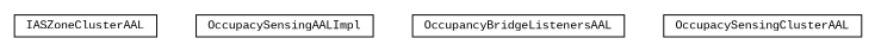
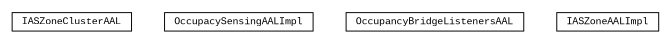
  digraph {
    nodesep=0.25
    ranksep=0.5
    fontname="Liberation Mono"
    node [fontcolor=black fontname="Liberation Mono" fontsize=10.0 shape=plaintext]
    n1 [label=<<table title="org.universAAL.lddi.zigbee.commissioning.clusters.impl.IASZoneClusterAAL" border="0" cellborder="1" cellspacing="0" cellpadding="2" port="p" href="./IASZoneClusterAAL.html"> 		<tr><td><table border="0" cellspacing="0" cellpadding="1"> <tr><td align="center" balign="center"> IASZoneClusterAAL </td></tr> 		</table></td></tr> 		</table>>]
    n2 [label=<<table title="org.universAAL.lddi.zigbee.commissioning.clusters.impl.OccupacySensingAALImpl" border="0" cellborder="1" cellspacing="0" cellpadding="2" port="p" href="./OccupacySensingAALImpl.html"> 		<tr><td><table border="0" cellspacing="0" cellpadding="1"> <tr><td align="center" balign="center"> OccupacySensingAALImpl </td></tr> 		</table></td></tr> 		</table>>]
    n3 [label=<<table title="org.universAAL.lddi.zigbee.commissioning.clusters.impl.OccupancyBridgeListenersAAL" border="0" cellborder="1" cellspacing="0" cellpadding="2" port="p" href="./OccupancyBridgeListenersAAL.html"> 		<tr><td><table border="0" cellspacing="0" cellpadding="1"> <tr><td align="center" balign="center"> OccupancyBridgeListenersAAL </td></tr> 		</table></td></tr> 		</table>>]
-   n4 [label=<<table title="org.universAAL.lddi.zigbee.commissioning.clusters.impl.OccupacySensingClusterAAL" border="0" cellborder="1" cellspacing="0" cellpadding="2" port="p" href="./OccupacySensingClusterAAL.html"> 		<tr><td><table border="0" cellspacing="0" cellpadding="1"> <tr><td align="center" balign="center"> OccupacySensingClusterAAL </td></tr> 		</table></td></tr> 		</table>>]
+   n5 [label=<<table title="org.universAAL.lddi.zigbee.commissioning.clusters.impl.IASZoneAALImpl" border="0" cellborder="1" cellspacing="0" cellpadding="2" port="p" href="./IASZoneAALImpl.html"> 		<tr><td><table border="0" cellspacing="0" cellpadding="1"> <tr><td align="center" balign="center"> IASZoneAALImpl </td></tr> 		</table></td></tr> 		</table>>]
  }
